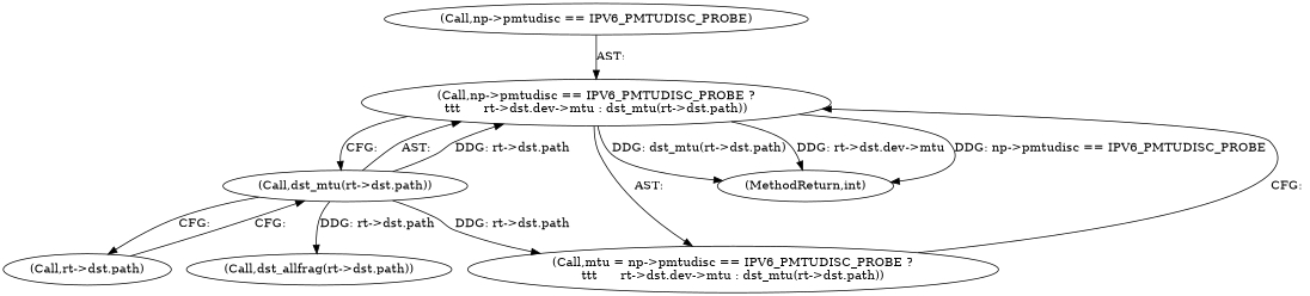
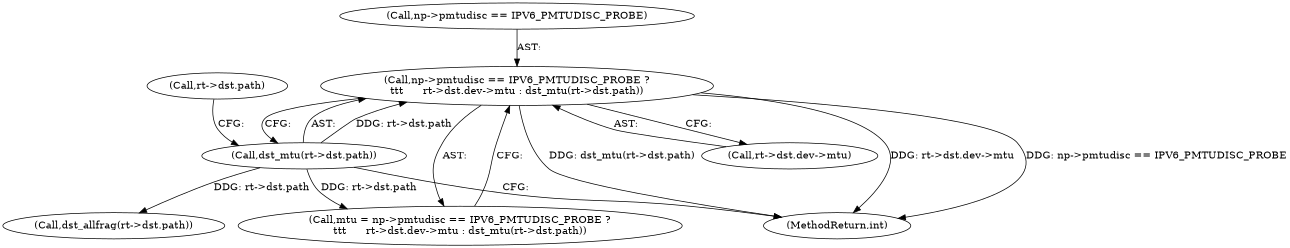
  digraph {
    n1 [label="(Call,np->pmtudisc == IPV6_PMTUDISC_PROBE ?\n\t\t\t      rt->dst.dev->mtu : dst_mtu(rt->dst.path))"]
    n2 [label="(Call,dst_mtu(rt->dst.path))"]
    n3 [label="(Call,mtu = np->pmtudisc == IPV6_PMTUDISC_PROBE ?\n\t\t\t      rt->dst.dev->mtu : dst_mtu(rt->dst.path))"]
    n4 [label="(MethodReturn,int)"]
+   n5 [label="(Call,rt->dst.dev->mtu)"]
    n6 [label="(Call,rt->dst.path)"]
    n7 [label="(Call,dst_allfrag(rt->dst.path))"]
    n8 [label="(Call,np->pmtudisc == IPV6_PMTUDISC_PROBE)"]
    n1 -> n2 [label="CFG: "]
    n1 -> n3 [label="AST: "]
    n1 -> n4 [label="DDG: dst_mtu(rt->dst.path)"]
    n1 -> n4 [label="DDG: rt->dst.dev->mtu"]
    n1 -> n4 [label="DDG: np->pmtudisc == IPV6_PMTUDISC_PROBE"]
+   n1 -> n5 [label="CFG: "]
    n2 -> n1 [label="AST: "]
    n2 -> n1 [label="DDG: rt->dst.path"]
    n2 -> n3 [label="DDG: rt->dst.path"]
-   n2 -> n6 [label="CFG: "]
+   n2 -> n4 [label="CFG: "]
    n2 -> n7 [label="DDG: rt->dst.path"]
    n3 -> n1 [label="CFG: "]
+   n5 -> n1 [label="AST: "]
    n6 -> n2 [label="CFG: "]
    n8 -> n1 [label="AST: "]
  }
